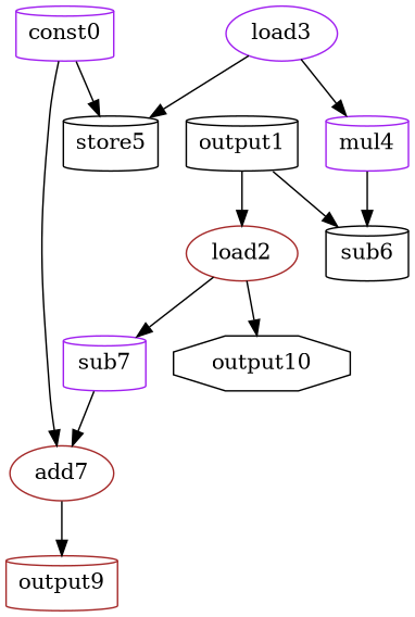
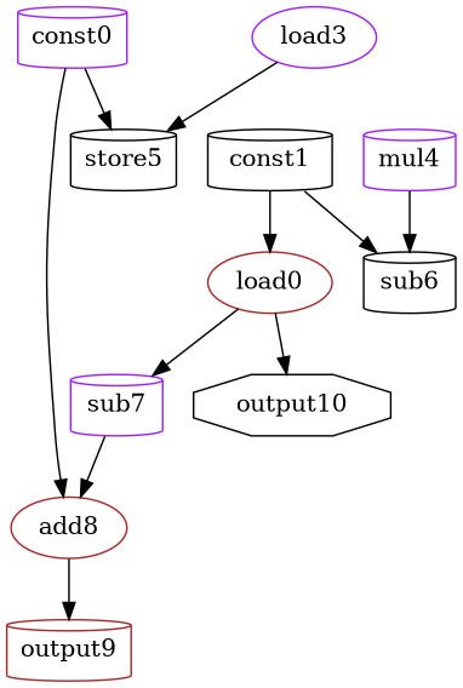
  digraph {
    node [color=black opcode=const shape=cylinder]
    edge [operand=0]
    store5 [opcode=store]
    const0 [color=purple]
-   add8 [color=brown opcode=add shape=ellipse label=add7]
+   add8 [color=brown opcode=add shape=ellipse]
    output9 [color=brown opcode=output]
-   const1 [label=output1]
-   load2 [color=brown opcode=load shape=ellipse]
+   const1
+   load2 [color=brown opcode=load shape=ellipse label=load0]
    sub6 [opcode=sub]
    sub7 [color=purple opcode=sub]
    output10 [opcode=output shape=octagon]
    mul4 [color=purple opcode=mul]
    n11 [color=purple label=load3 shape=ellipse]
    const0 -> store5
    const0 -> add8 [operand=1]
    add8 -> output9
    const1 -> load2
    const1 -> sub6
    load2 -> sub7
    load2 -> output10
    sub7 -> add8
    mul4 -> sub6 [operand=1]
    n11 -> store5 [operand=1]
-   n11 -> mul4 [operand=1]
  }
